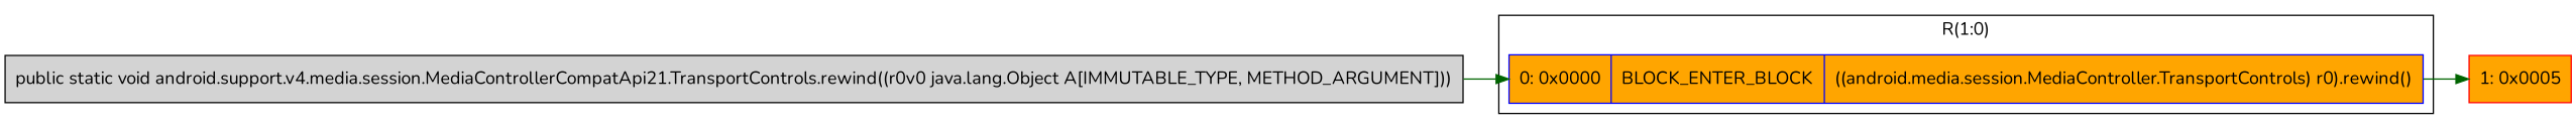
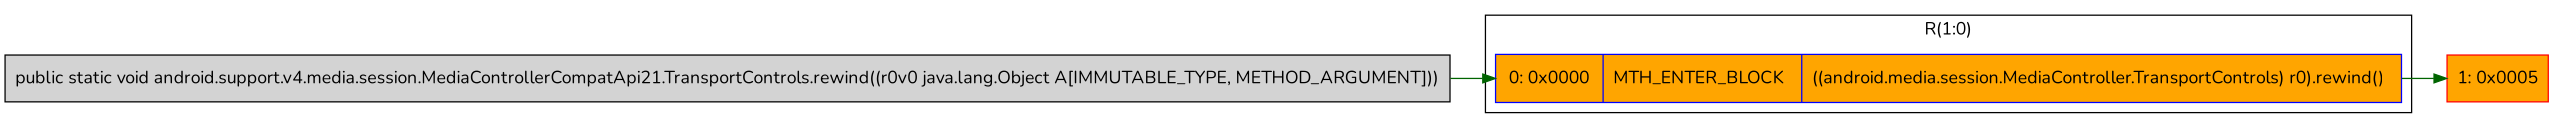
  digraph {
    rankdir=LR
    fontname=Nunito
    node [shape=record style=filled fillcolor=orange fontname=Nunito]
    edge [color=darkgreen fontname=Nunito]
-   n1 [color=blue label="{0\:\ 0x0000|BLOCK_ENTER_BLOCK\l|((android.media.session.MediaController.TransportControls) r0).rewind()\l}"]
+   n1 [color=blue label="{0\:\ 0x0000|MTH_ENTER_BLOCK\l|((android.media.session.MediaController.TransportControls) r0).rewind()\l}"]
    n2 [color=red label="{1\:\ 0x0005}"]
    n3 [label="{public static void android.support.v4.media.session.MediaControllerCompatApi21.TransportControls.rewind((r0v0 java.lang.Object A[IMMUTABLE_TYPE, METHOD_ARGUMENT])) }" fillcolor=lightgrey]
    subgraph cluster_1 {
      label="R(1:0)"
      n1
    }
    n1 -> n2
    n3 -> n1
  }
